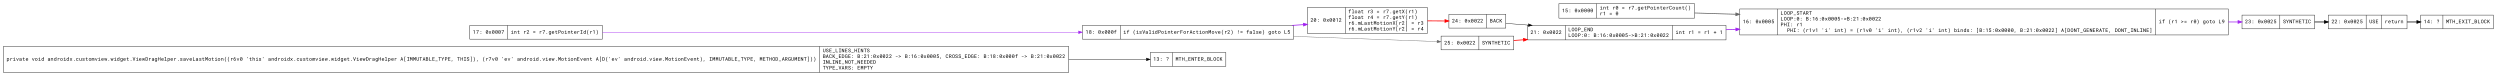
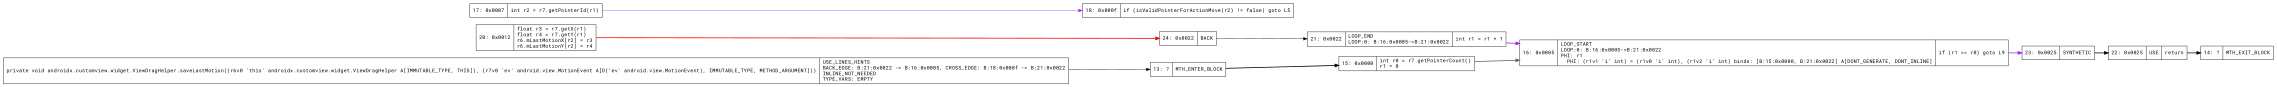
  digraph {
    fontname="Roboto Mono"
    rankdir=LR
    node [fontname="Roboto Mono" shape=record]
    edge [color=black fontname="Roboto Mono" style=bold]
    n1 [label="{13\:\ ?|MTH_ENTER_BLOCK\l}"]
    n2 [label="{15\:\ 0x0000|int r0 = r7.getPointerCount()\lr1 = 0\l}"]
    n3 [label="{16\:\ 0x0005|LOOP_START\lLOOP:0: B:16:0x0005\-\>B:21:0x0022\lPHI: r1 \l  PHI: (r1v1 'i' int) = (r1v0 'i' int), (r1v2 'i' int) binds: [B:15:0x0000, B:21:0x0022] A[DONT_GENERATE, DONT_INLINE]\l|if (r1 \>= r0) goto L9\l}"]
    n4 [label="{23\:\ 0x0025|SYNTHETIC\l}"]
    n5 [label="{17\:\ 0x0007|int r2 = r7.getPointerId(r1)\l}"]
    n6 [label="{18\:\ 0x000f|if (isValidPointerForActionMove(r2) != false) goto L5\l}"]
    n7 [label="{22\:\ 0x0025|USE\l|return\l}"]
    n8 [label="{20\:\ 0x0012|float r3 = r7.getX(r1)\lfloat r4 = r7.getY(r1)\lr6.mLastMotionX[r2] = r3\lr6.mLastMotionY[r2] = r4\l}"]
-   n9 [label="{25\:\ 0x0022|SYNTHETIC\l}"]
    n10 [label="{24\:\ 0x0022|BACK\l}"]
    n11 [label="{21\:\ 0x0022|LOOP_END\lLOOP:0: B:16:0x0005\-\>B:21:0x0022\l|int r1 = r1 + 1\l}"]
    n12 [label="{14\:\ ?|MTH_EXIT_BLOCK\l}"]
    n13 [label="{private void androidx.customview.widget.ViewDragHelper.saveLastMotion((r6v0 'this' androidx.customview.widget.ViewDragHelper A[IMMUTABLE_TYPE, THIS]), (r7v0 'ev' android.view.MotionEvent A[D('ev' android.view.MotionEvent), IMMUTABLE_TYPE, METHOD_ARGUMENT]))  | USE_LINES_HINTS\lBACK_EDGE: B:21:0x0022 \-\> B:16:0x0005, CROSS_EDGE: B:18:0x000f \-\> B:21:0x0022\lINLINE_NOT_NEEDED\lTYPE_VARS: EMPTY\l}"]
+   n1 -> n2
    n2 -> n3 [color=gray40]
    n3 -> n4 [color=purple]
    n4 -> n7
    n5 -> n6 [color=purple style=solid]
-   n6 -> n8 [color=purple]
-   n6 -> n9 [color=gray40 style=solid]
    n7 -> n12
    n8 -> n10 [color=red]
-   n9 -> n11 [color=red]
    n10 -> n11 [style=solid]
    n11 -> n3 [color=purple]
    n13 -> n1 [style=solid]
  }
